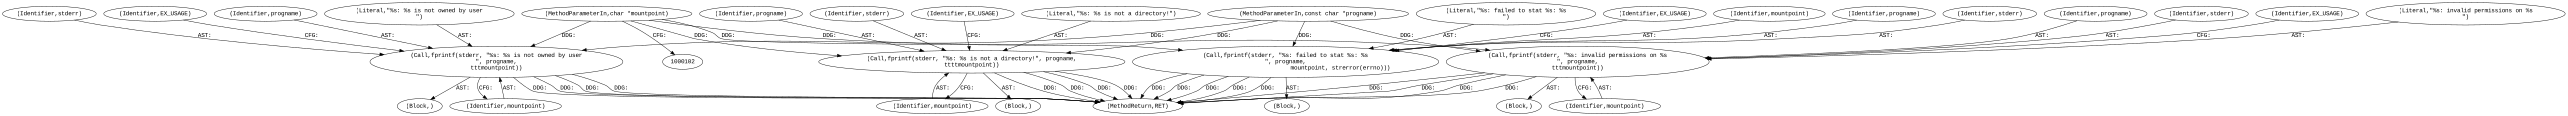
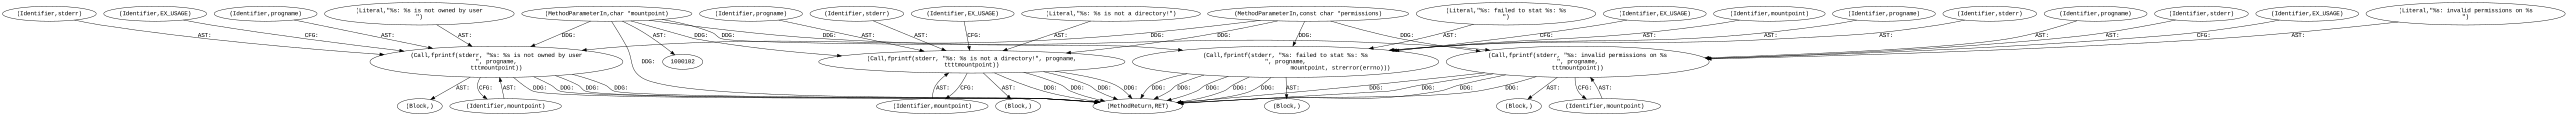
  digraph {
    fontname="Liberation Mono"
    node [fontname="Liberation Mono"]
    edge [fontname="Liberation Mono"]
    n1 [label="(MethodParameterIn,char *mountpoint)"]
    n2 [label="(Call,fprintf(stderr, \"%s: failed to stat %s: %s\n\", progname,\n                                mountpoint, strerror(errno)))"]
    n3 [label="(Call,fprintf(stderr, \"%s: %s is not a directory!\", progname,\n\t\t\t\tmountpoint))"]
    n4 [label="(Call,fprintf(stderr, \"%s: %s is not owned by user\n\", progname,\n\t\t\tmountpoint))"]
    n5 [label="(Call,fprintf(stderr, \"%s: invalid permissions on %s\n\", progname,\n\t\t\tmountpoint))"]
    n6 [label="(MethodReturn,RET)"]
    1000102
    n8 [label="(Block,)"]
    n9 [label="(Block,)"]
    n10 [label="(Identifier,mountpoint)"]
    n11 [label="(Identifier,mountpoint)"]
    n12 [label="(Block,)"]
    n13 [label="(Block,)"]
    n14 [label="(Identifier,mountpoint)"]
    n15 [label="(Identifier,EX_USAGE)"]
    n16 [label="(Literal,\"%s: failed to stat %s: %s\n\")"]
    n17 [label="(Literal,\"%s: %s is not a directory!\")"]
    n18 [label="(Identifier,progname)"]
-   n19 [label="(MethodParameterIn,const char *progname)"]
+   n19 [label="(MethodParameterIn,const char *permissions)"]
    n20 [label="(Literal,\"%s: %s is not owned by user\n\")"]
    n21 [label="(Identifier,stderr)"]
    n22 [label="(Identifier,EX_USAGE)"]
    n23 [label="(Identifier,progname)"]
    n24 [label="(Identifier,EX_USAGE)"]
    n25 [label="(Identifier,stderr)"]
    n26 [label="(Identifier,mountpoint)"]
    n27 [label="(Literal,\"%s: invalid permissions on %s\n\")"]
    n28 [label="(Identifier,progname)"]
    n29 [label="(Identifier,EX_USAGE)"]
    n30 [label="(Identifier,progname)"]
    n31 [label="(Identifier,stderr)"]
    n32 [label="(Identifier,stderr)"]
    n1 -> n2 [label="DDG: "]
    n1 -> n3 [label="DDG: "]
    n1 -> n4 [label="DDG: "]
    n1 -> n5 [label="DDG: "]
-   n1 -> 1000102 [label="CFG: "]
+   n1 -> n6 [label="DDG: "]
+   n1 -> 1000102 [label="AST: "]
    n2 -> n6 [label="DDG: "]
    n2 -> n6 [label="DDG: "]
    n2 -> n6 [label="DDG: "]
    n2 -> n6 [label="DDG: "]
    n2 -> n6 [label="DDG: "]
    n2 -> n8 [label="AST: "]
    n3 -> n6 [label="DDG: "]
    n3 -> n6 [label="DDG: "]
    n3 -> n6 [label="DDG: "]
    n3 -> n6 [label="DDG: "]
    n3 -> n9 [label="AST: "]
    n3 -> n10 [label="CFG: "]
    n4 -> n6 [label="DDG: "]
    n4 -> n6 [label="DDG: "]
    n4 -> n6 [label="DDG: "]
    n4 -> n6 [label="DDG: "]
    n4 -> n11 [label="CFG: "]
    n4 -> n12 [label="AST: "]
    n5 -> n6 [label="DDG: "]
    n5 -> n6 [label="DDG: "]
    n5 -> n6 [label="DDG: "]
    n5 -> n6 [label="DDG: "]
    n5 -> n13 [label="AST: "]
    n5 -> n14 [label="CFG: "]
    n10 -> n3 [label="AST: "]
    n11 -> n4 [label="AST: "]
    n14 -> n5 [label="AST: "]
    n15 -> n4 [label="CFG: "]
    n16 -> n2 [label="AST: "]
    n17 -> n3 [label="AST: "]
    n18 -> n4 [label="AST: "]
    n19 -> n2 [label="DDG: "]
    n19 -> n3 [label="DDG: "]
    n19 -> n4 [label="DDG: "]
    n19 -> n5 [label="DDG: "]
    n20 -> n4 [label="AST: "]
    n21 -> n4 [label="AST: "]
    n22 -> n5 [label="CFG: "]
    n23 -> n3 [label="AST: "]
    n24 -> n2 [label="CFG: "]
    n25 -> n3 [label="AST: "]
    n26 -> n2 [label="AST: "]
    n27 -> n5 [label="AST: "]
    n28 -> n5 [label="AST: "]
    n29 -> n3 [label="CFG: "]
    n30 -> n2 [label="AST: "]
    n31 -> n2 [label="AST: "]
    n32 -> n5 [label="AST: "]
  }
